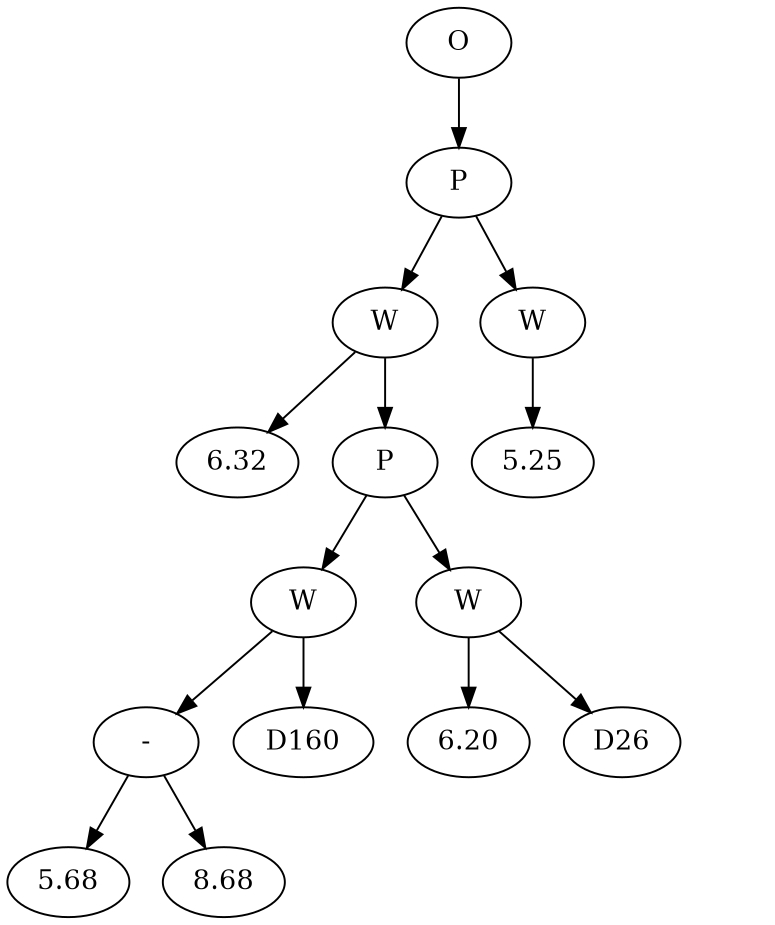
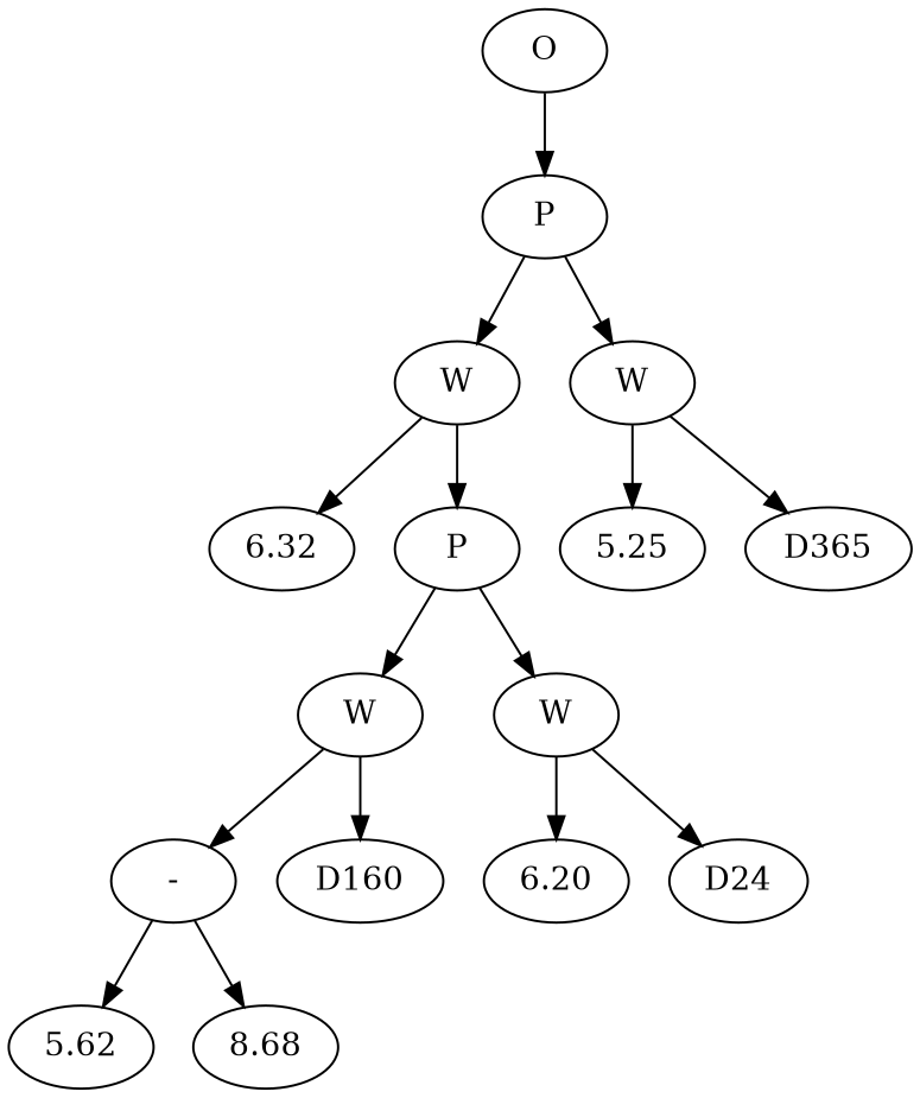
  digraph {
    n1 [label=O]
    n2 [label=P]
    n3 [label=W]
    n4 [label=W]
    n5 [label=6.32]
    n6 [label=P]
    n7 [label=5.25]
+   n8 [label=D365]
    n9 [label=W]
    n10 [label=W]
    n11 [label="-"]
    n12 [label=D160]
    n13 [label=6.20]
-   n14 [label=D26]
-   n15 [label=5.68]
+   n14 [label=D24]
+   n15 [label=5.62]
    n16 [label=8.68]
    n1 -> n2
    n2 -> n3
    n2 -> n4
    n3 -> n5
    n3 -> n6
    n4 -> n7
+   n4 -> n8
    n6 -> n9
    n6 -> n10
    n9 -> n11
    n9 -> n12
    n10 -> n13
    n10 -> n14
    n11 -> n15
    n11 -> n16
  }
